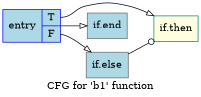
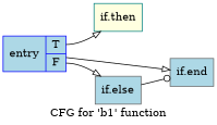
  digraph {
    label="CFG for 'b1' function"
    rankdir=LR
    node [color=gray40 fillcolor=lightblue shape=record style=filled]
    edge [arrowhead=onormal]
    n1 [color=blue label="{entry|{<s0>T|<s1>F}}"]
    n2 [color=teal fillcolor=lightyellow label="{if.then}"]
    n3 [label="{if.else}"]
    n4 [label="{if.end}"]
    n1 -> n2 [tailport=s0]
    n1 -> n3 [tailport=s1]
    n1 -> n4
-   n3 -> n2 [arrowhead=odot]
+   n3 -> n4 [arrowhead=odot]
  }
